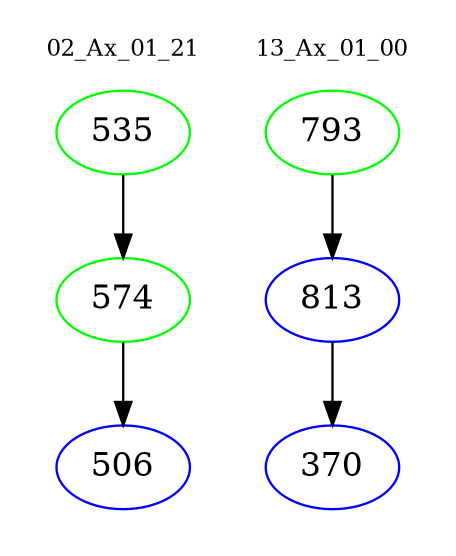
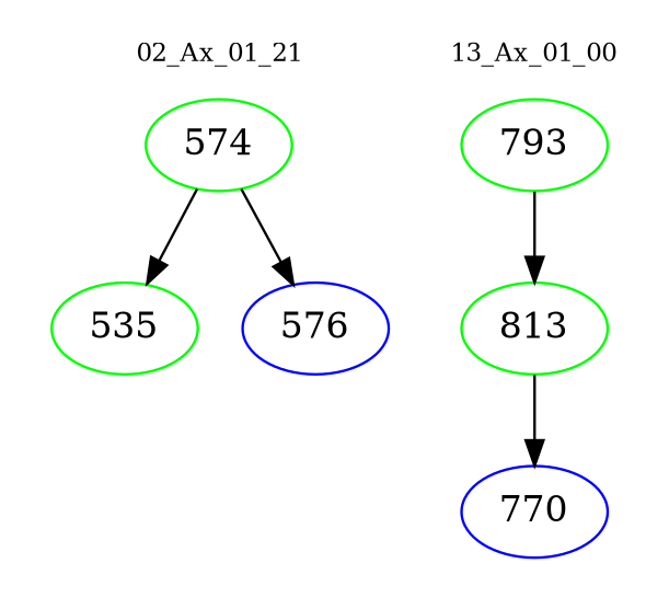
  digraph {
    node [color=green]
    edge [color=black]
    n1 [label=574]
    n2 [label=535]
-   n3 [color=blue label=506]
+   n3 [color=blue label=576]
    n4 [label=793]
-   n5 [color=blue label=370]
-   n6 [color=blue label=813]
+   n5 [color=blue label=770]
+   n6 [label=813]
    subgraph cluster_1 {
      color=white
      fontsize=10
      label="02_Ax_01_21"
      n1
      n2
      n3
    }
    subgraph cluster_2 {
      color=white
      fontsize=10
      label="13_Ax_01_00"
      n4
      n5
      n6
    }
-   n2 -> n1
+   n1 -> n2
    n1 -> n3
    n4 -> n6
    n6 -> n5
  }
